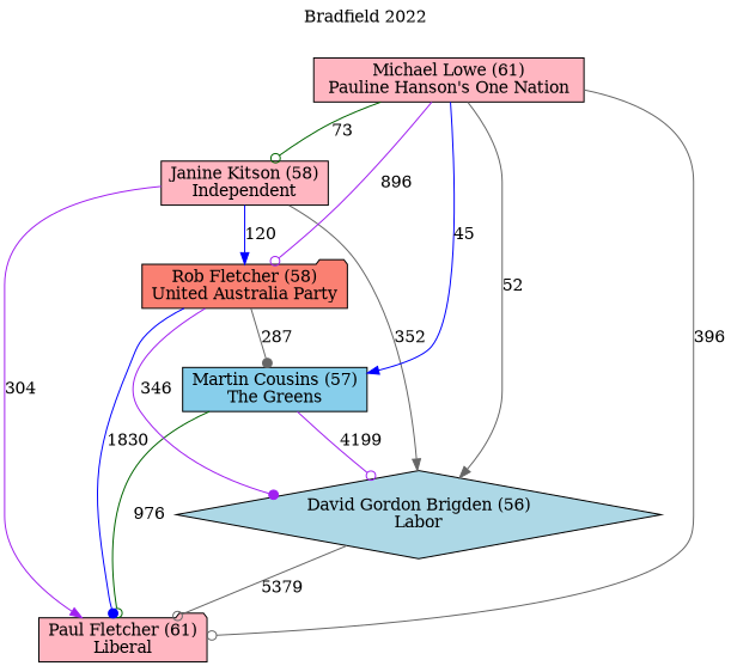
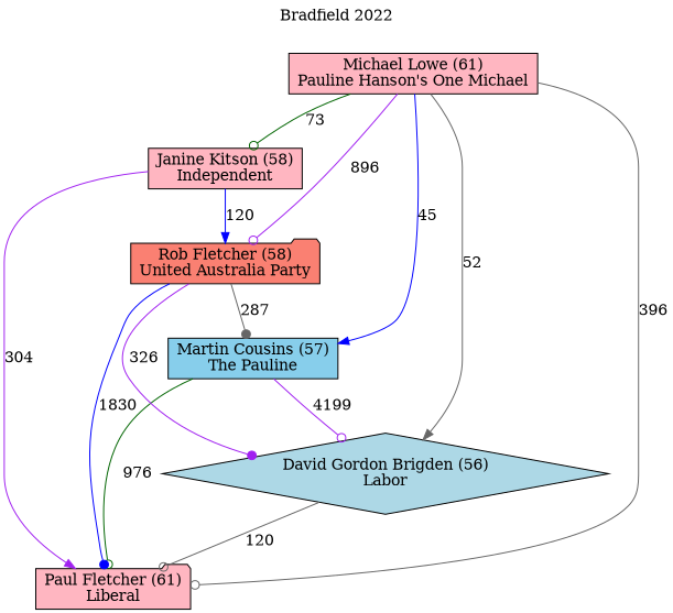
  digraph {
    label="Bradfield 2022"
    labelloc=t
    mclimit=10
    node [fillcolor=lightpink shape=box style=filled]
    edge [arrowhead=odot color=gray40]
    n1 [label="Paul Fletcher (61)\nLiberal" shape=folder]
    n2 [fillcolor=lightblue label="David Gordon Brigden (56)\nLabor" shape=diamond]
-   n3 [fillcolor=skyblue label="Martin Cousins (57)\nThe Greens"]
+   n3 [fillcolor=skyblue label="Martin Cousins (57)\nThe Pauline"]
    n4 [fillcolor=salmon label="Rob Fletcher (58)\nUnited Australia Party" shape=folder]
    n5 [label="Janine Kitson (58)\nIndependent"]
-   n6 [label="Michael Lowe (61)\nPauline Hanson's One Nation"]
-   n2 -> n1 [label=5379]
+   n6 [label="Michael Lowe (61)\nPauline Hanson's One Michael"]
+   n2 -> n1 [label=120]
    n3 -> n1 [color=darkgreen label=976]
    n3 -> n2 [color=purple label=4199]
    n4 -> n1 [arrowhead=dot color=blue label=1830]
-   n4 -> n2 [arrowhead=dot color=purple label=346]
+   n4 -> n2 [arrowhead=dot color=purple label=326]
    n4 -> n3 [arrowhead=dot label=287]
    n5 -> n1 [arrowhead=normal color=purple label=304]
-   n5 -> n2 [arrowhead=normal label=352]
    n5 -> n4 [arrowhead=normal color=blue label=120]
    n6 -> n1 [label=396]
    n6 -> n2 [arrowhead=normal label=52]
    n6 -> n3 [arrowhead=normal color=blue label=45]
    n6 -> n4 [color=purple label=896]
    n6 -> n5 [color=darkgreen label=73]
  }
